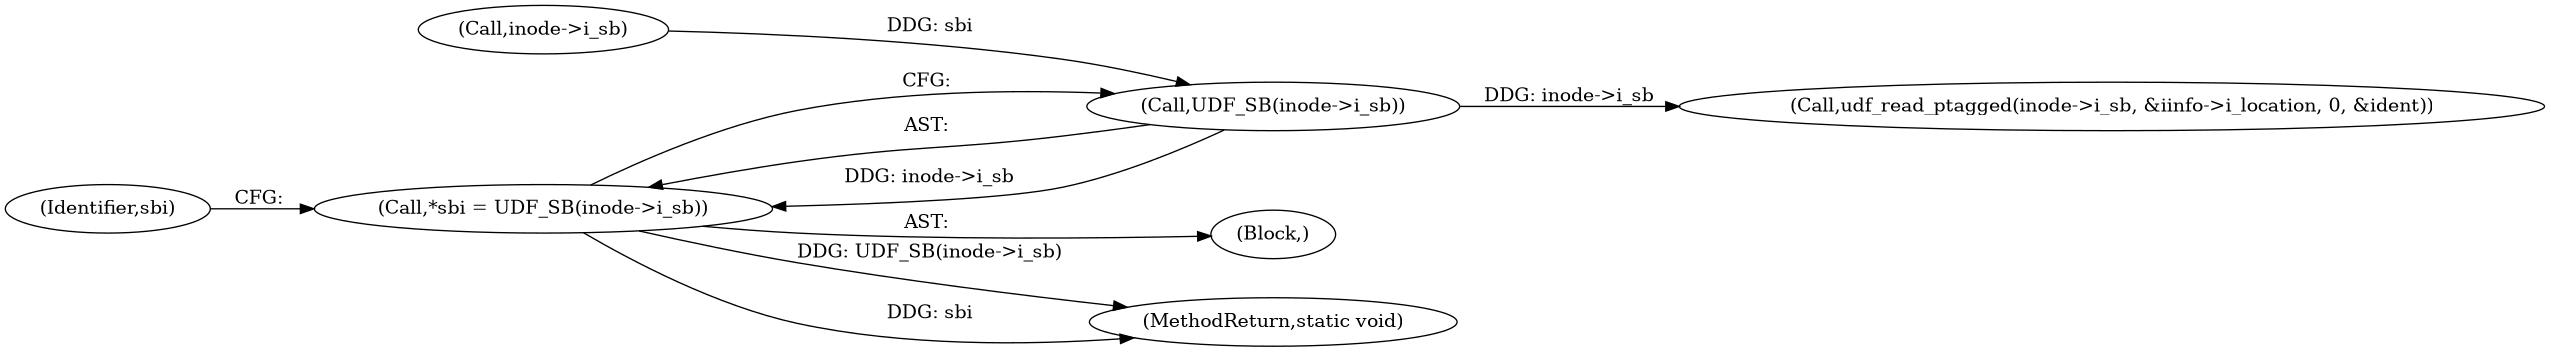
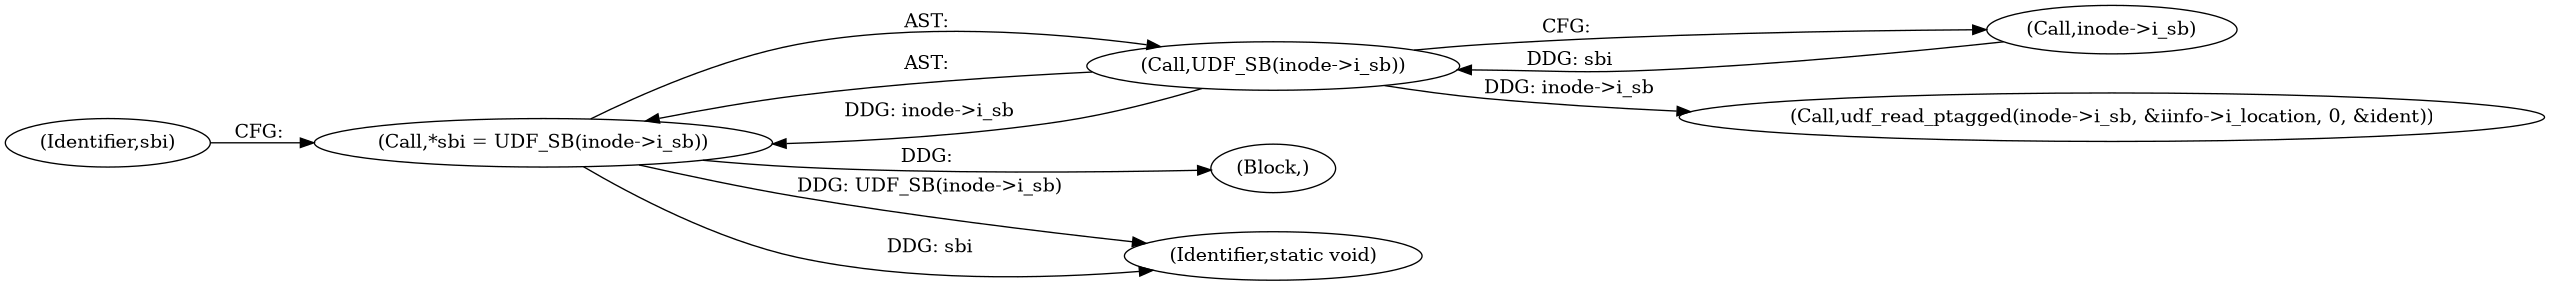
  digraph {
    rankdir=LR
    n1 [label="(Call,*sbi = UDF_SB(inode->i_sb))"]
    n2 [label="(Call,UDF_SB(inode->i_sb))"]
    n3 [label="(Block,)"]
-   n4 [label="(MethodReturn,static void)"]
+   n4 [label="(Identifier,static void)"]
    n5 [label="(Call,inode->i_sb)"]
    n6 [label="(Call,udf_read_ptagged(inode->i_sb, &iinfo->i_location, 0, &ident))"]
    n7 [label="(Identifier,sbi)"]
-   n1 -> n2 [label="CFG: "]
-   n1 -> n3 [label="AST: "]
+   n1 -> n2 [label="AST: "]
+   n1 -> n3 [label="DDG: "]
    n1 -> n4 [label="DDG: UDF_SB(inode->i_sb)"]
    n1 -> n4 [label="DDG: sbi"]
    n2 -> n1 [label="AST: "]
    n2 -> n1 [label="DDG: inode->i_sb"]
+   n2 -> n5 [label="CFG: "]
    n2 -> n6 [label="DDG: inode->i_sb"]
    n5 -> n2 [label="DDG: sbi"]
    n7 -> n1 [label="CFG: "]
  }
